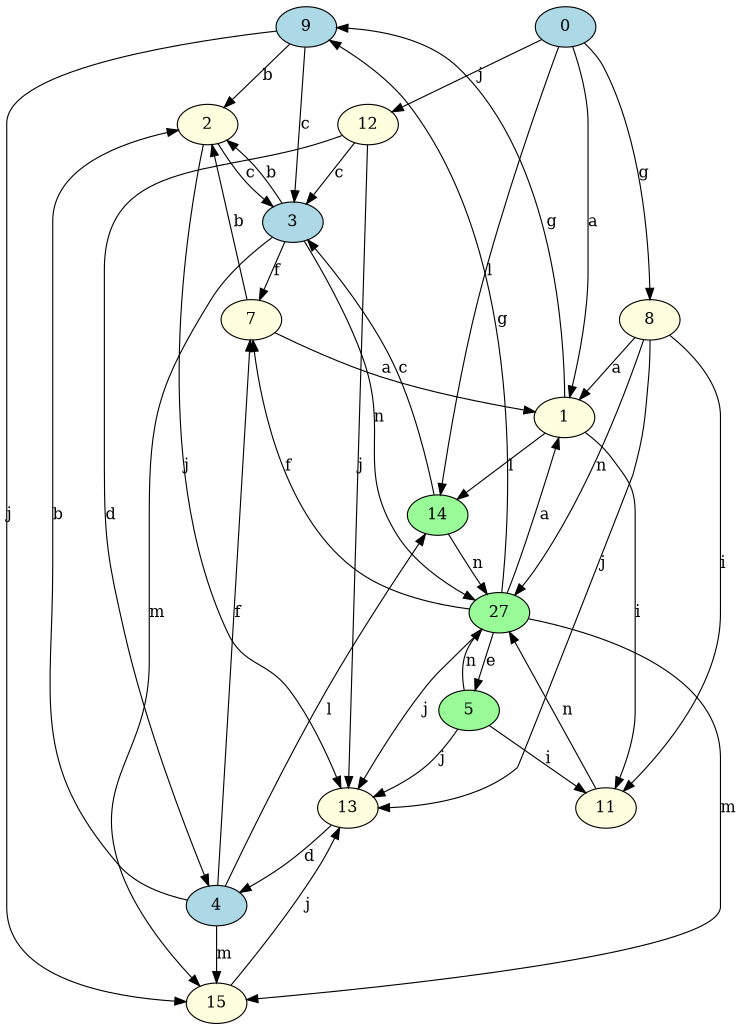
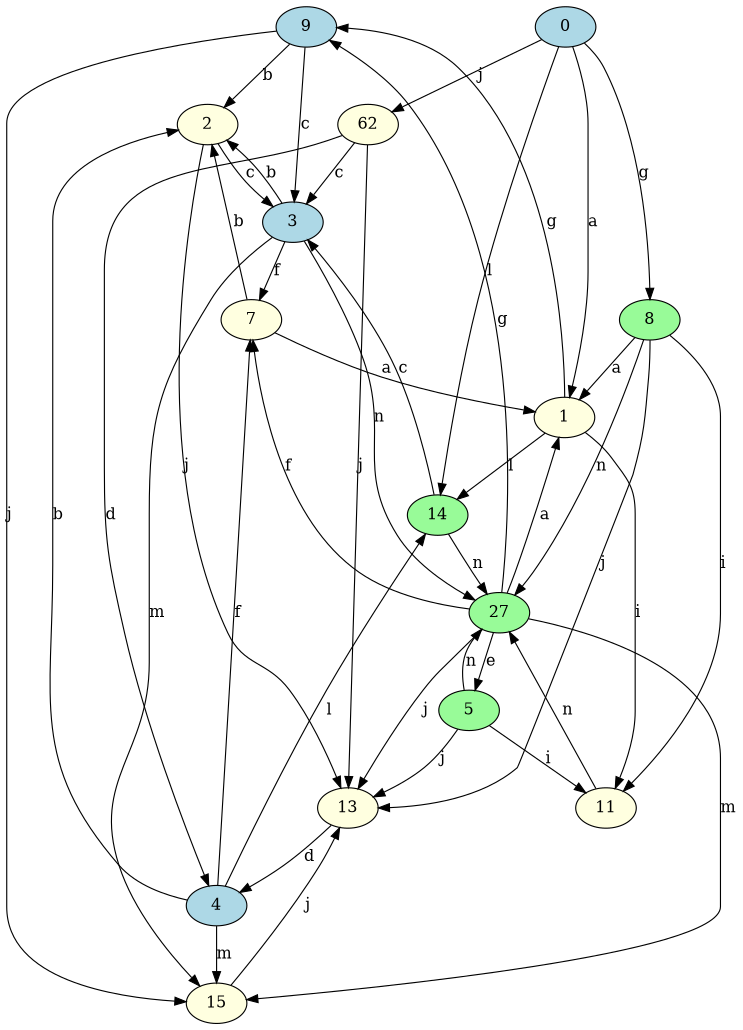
  strict digraph {
    node [fillcolor=lightyellow style=filled]
    9 [fillcolor=lightblue]
    1
    11
    14 [fillcolor=palegreen]
    2
    3 [fillcolor=lightblue]
    15
    n8 [fillcolor=palegreen label=27]
    13
    7
    4 [fillcolor=lightblue]
    5 [fillcolor=palegreen]
    0 [fillcolor=lightblue]
-   8
-   12
+   8 [fillcolor=palegreen]
+   12 [label=62]
    9 -> 2 [label=b]
    9 -> 3 [label=c]
    9 -> 15 [label=j]
    1 -> 9 [label=g]
    1 -> 11 [label=i]
    1 -> 14 [label=l]
    11 -> n8 [label=n]
    14 -> 3 [label=c]
    14 -> n8 [label=n]
    2 -> 3 [label=c]
    2 -> 13 [label=j]
    3 -> 2 [label=b]
    3 -> 15 [label=m]
    3 -> n8 [label=n]
    3 -> 7 [label=f]
    15 -> 13 [label=j]
    n8 -> 9 [label=g]
    n8 -> 1 [label=a]
    n8 -> 15 [label=m]
    n8 -> 13 [label=j]
    n8 -> 7 [label=f]
    n8 -> 5 [label=e]
    13 -> 4 [label=d]
    7 -> 1 [label=a]
    7 -> 2 [label=b]
    4 -> 14 [label=l]
    4 -> 2 [label=b]
    4 -> 15 [label=m]
    4 -> 7 [label=f]
    5 -> 11 [label=i]
    5 -> n8 [label=n]
    5 -> 13 [label=j]
    0 -> 1 [label=a]
    0 -> 14 [label=l]
    0 -> 8 [label=g]
    0 -> 12 [label=j]
    8 -> 1 [label=a]
    8 -> 11 [label=i]
    8 -> n8 [label=n]
    8 -> 13 [label=j]
    12 -> 3 [label=c]
    12 -> 13 [label=j]
    12 -> 4 [label=d]
  }
